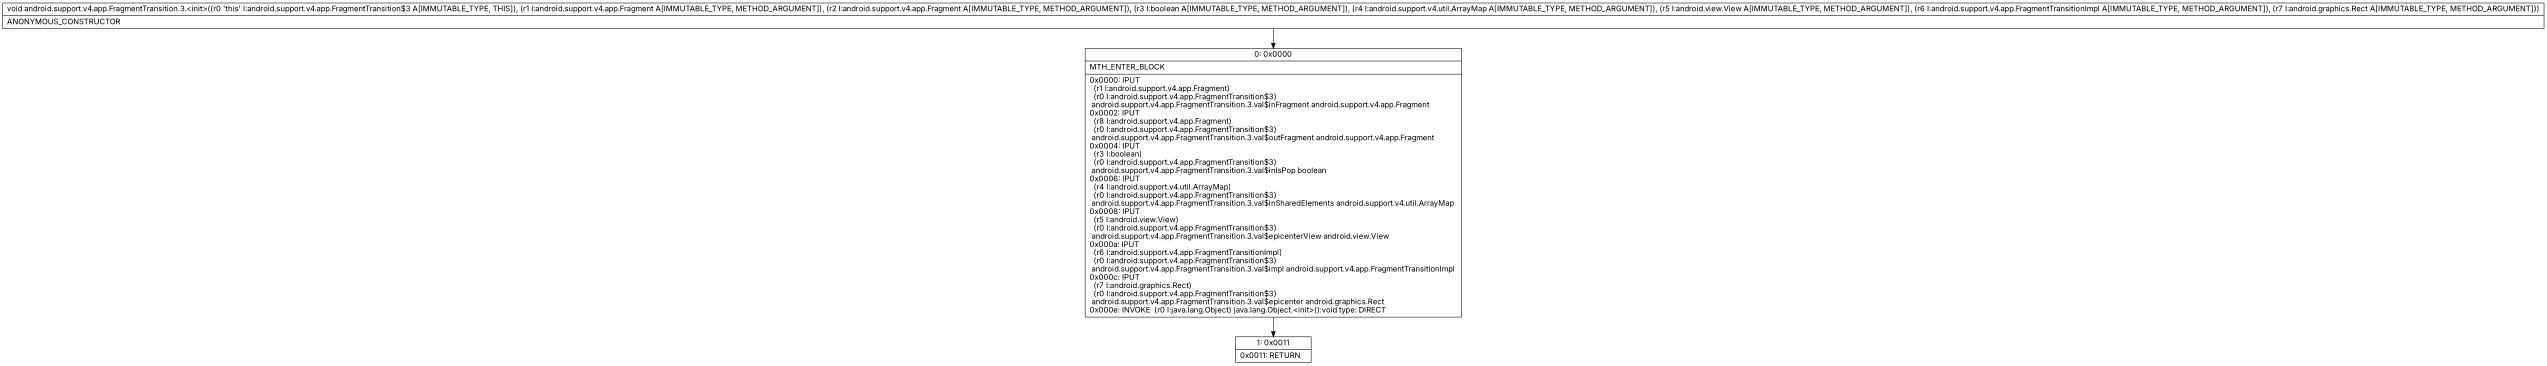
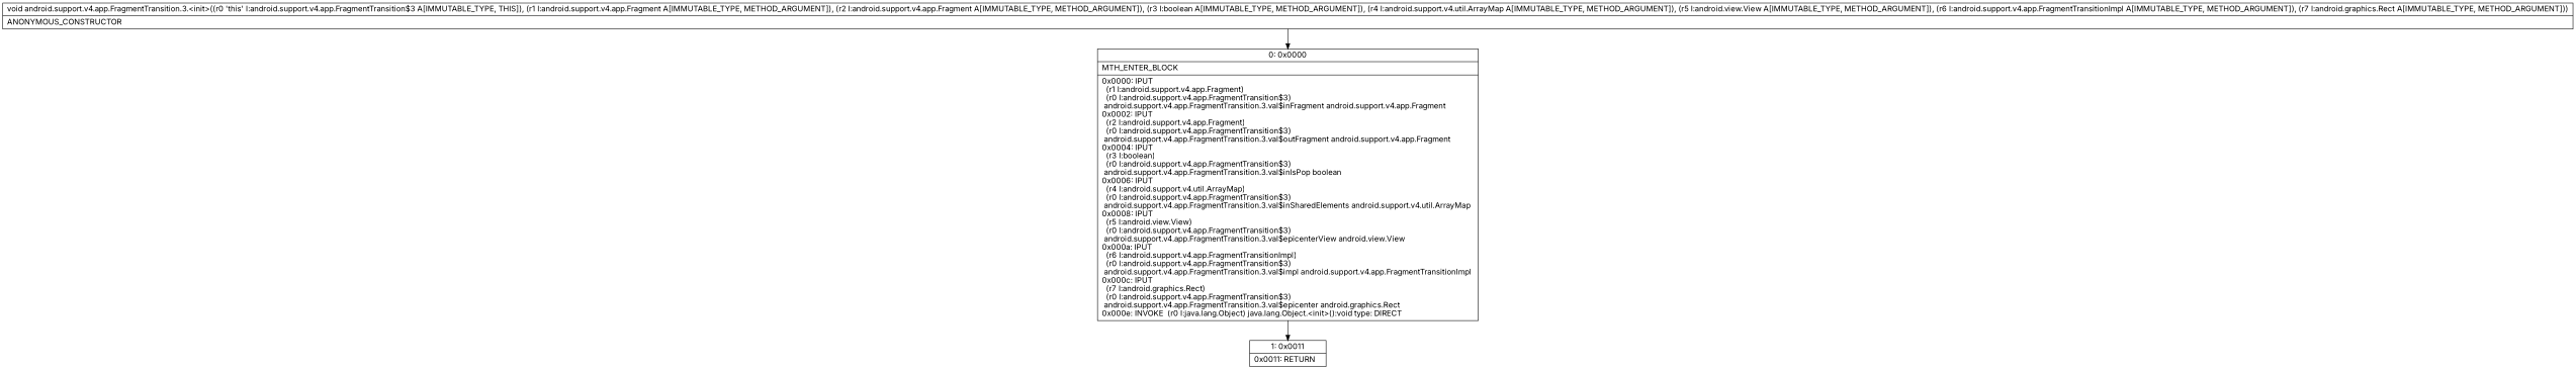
  digraph {
    fontname=Inter
    node [shape=record fontname=Inter]
    edge [fontname=Inter]
-   n1 [label="{0\:\ 0x0000|MTH_ENTER_BLOCK\l|0x0000: IPUT  \l  (r1 I:android.support.v4.app.Fragment)\l  (r0 I:android.support.v4.app.FragmentTransition$3)\l android.support.v4.app.FragmentTransition.3.val$inFragment android.support.v4.app.Fragment \l0x0002: IPUT  \l  (r8 I:android.support.v4.app.Fragment)\l  (r0 I:android.support.v4.app.FragmentTransition$3)\l android.support.v4.app.FragmentTransition.3.val$outFragment android.support.v4.app.Fragment \l0x0004: IPUT  \l  (r3 I:boolean)\l  (r0 I:android.support.v4.app.FragmentTransition$3)\l android.support.v4.app.FragmentTransition.3.val$inIsPop boolean \l0x0006: IPUT  \l  (r4 I:android.support.v4.util.ArrayMap)\l  (r0 I:android.support.v4.app.FragmentTransition$3)\l android.support.v4.app.FragmentTransition.3.val$inSharedElements android.support.v4.util.ArrayMap \l0x0008: IPUT  \l  (r5 I:android.view.View)\l  (r0 I:android.support.v4.app.FragmentTransition$3)\l android.support.v4.app.FragmentTransition.3.val$epicenterView android.view.View \l0x000a: IPUT  \l  (r6 I:android.support.v4.app.FragmentTransitionImpl)\l  (r0 I:android.support.v4.app.FragmentTransition$3)\l android.support.v4.app.FragmentTransition.3.val$impl android.support.v4.app.FragmentTransitionImpl \l0x000c: IPUT  \l  (r7 I:android.graphics.Rect)\l  (r0 I:android.support.v4.app.FragmentTransition$3)\l android.support.v4.app.FragmentTransition.3.val$epicenter android.graphics.Rect \l0x000e: INVOKE  (r0 I:java.lang.Object) java.lang.Object.\<init\>():void type: DIRECT \l}"]
+   n1 [label="{0\:\ 0x0000|MTH_ENTER_BLOCK\l|0x0000: IPUT  \l  (r1 I:android.support.v4.app.Fragment)\l  (r0 I:android.support.v4.app.FragmentTransition$3)\l android.support.v4.app.FragmentTransition.3.val$inFragment android.support.v4.app.Fragment \l0x0002: IPUT  \l  (r2 I:android.support.v4.app.Fragment)\l  (r0 I:android.support.v4.app.FragmentTransition$3)\l android.support.v4.app.FragmentTransition.3.val$outFragment android.support.v4.app.Fragment \l0x0004: IPUT  \l  (r3 I:boolean)\l  (r0 I:android.support.v4.app.FragmentTransition$3)\l android.support.v4.app.FragmentTransition.3.val$inIsPop boolean \l0x0006: IPUT  \l  (r4 I:android.support.v4.util.ArrayMap)\l  (r0 I:android.support.v4.app.FragmentTransition$3)\l android.support.v4.app.FragmentTransition.3.val$inSharedElements android.support.v4.util.ArrayMap \l0x0008: IPUT  \l  (r5 I:android.view.View)\l  (r0 I:android.support.v4.app.FragmentTransition$3)\l android.support.v4.app.FragmentTransition.3.val$epicenterView android.view.View \l0x000a: IPUT  \l  (r6 I:android.support.v4.app.FragmentTransitionImpl)\l  (r0 I:android.support.v4.app.FragmentTransition$3)\l android.support.v4.app.FragmentTransition.3.val$impl android.support.v4.app.FragmentTransitionImpl \l0x000c: IPUT  \l  (r7 I:android.graphics.Rect)\l  (r0 I:android.support.v4.app.FragmentTransition$3)\l android.support.v4.app.FragmentTransition.3.val$epicenter android.graphics.Rect \l0x000e: INVOKE  (r0 I:java.lang.Object) java.lang.Object.\<init\>():void type: DIRECT \l}"]
    n2 [label="{1\:\ 0x0011|0x0011: RETURN   \l}"]
    n3 [label="{void android.support.v4.app.FragmentTransition.3.\<init\>((r0 'this' I:android.support.v4.app.FragmentTransition$3 A[IMMUTABLE_TYPE, THIS]), (r1 I:android.support.v4.app.Fragment A[IMMUTABLE_TYPE, METHOD_ARGUMENT]), (r2 I:android.support.v4.app.Fragment A[IMMUTABLE_TYPE, METHOD_ARGUMENT]), (r3 I:boolean A[IMMUTABLE_TYPE, METHOD_ARGUMENT]), (r4 I:android.support.v4.util.ArrayMap A[IMMUTABLE_TYPE, METHOD_ARGUMENT]), (r5 I:android.view.View A[IMMUTABLE_TYPE, METHOD_ARGUMENT]), (r6 I:android.support.v4.app.FragmentTransitionImpl A[IMMUTABLE_TYPE, METHOD_ARGUMENT]), (r7 I:android.graphics.Rect A[IMMUTABLE_TYPE, METHOD_ARGUMENT]))  | ANONYMOUS_CONSTRUCTOR\l}"]
    n1 -> n2
    n3 -> n1
  }
